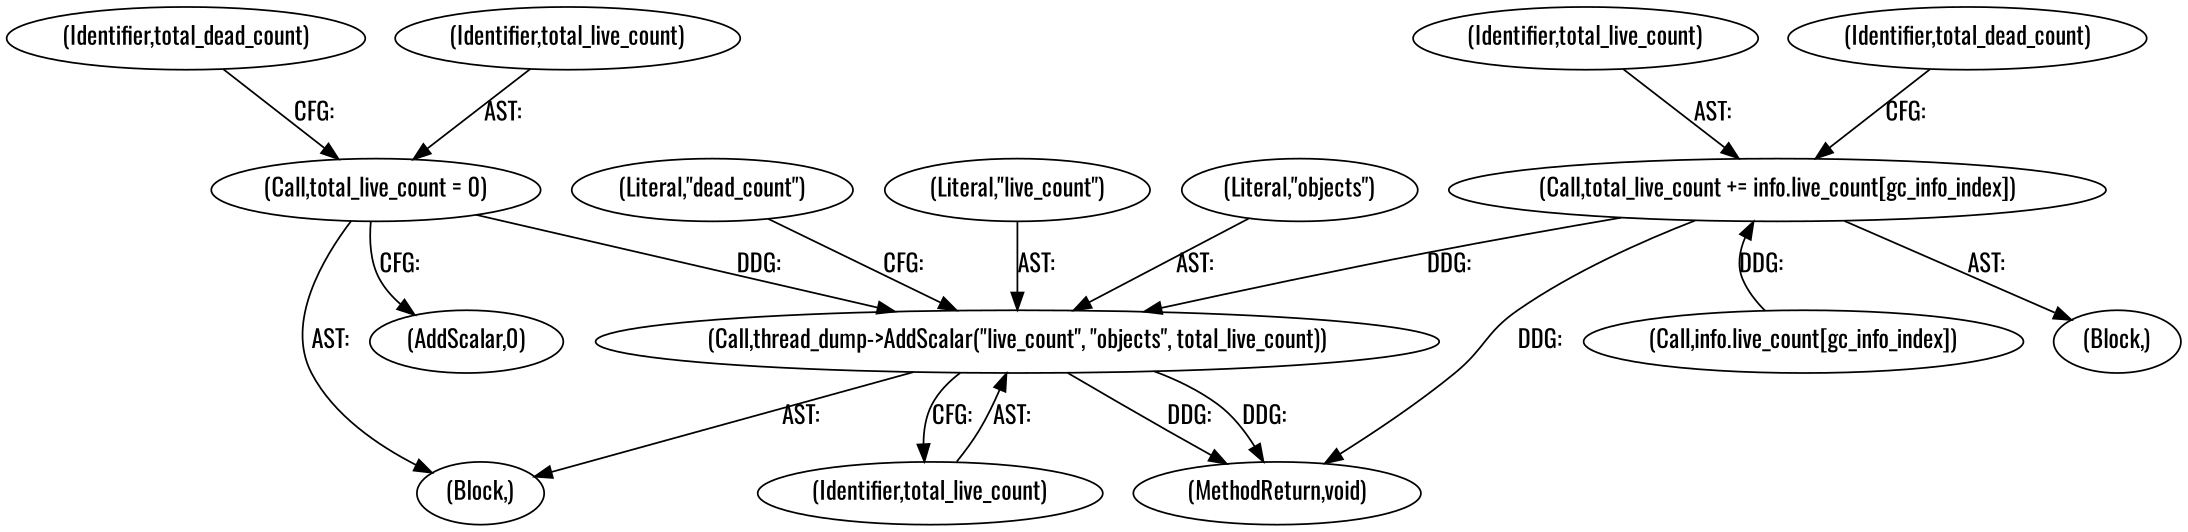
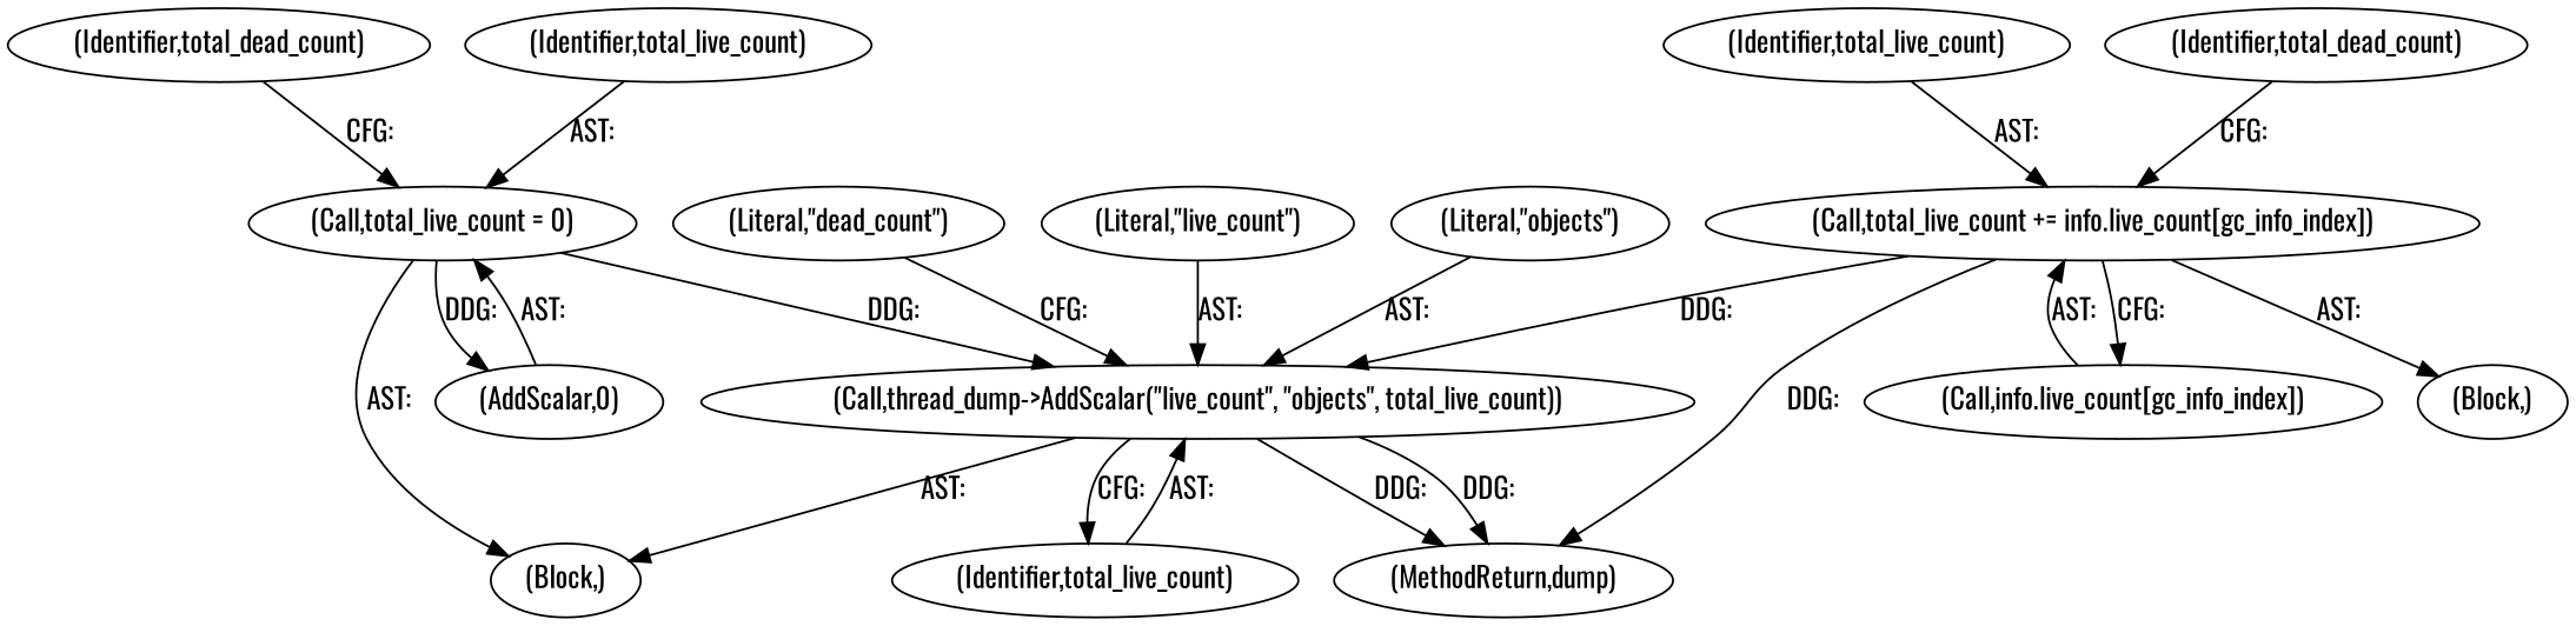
  digraph {
    fontname=Oswald
    node [fontname=Oswald]
    edge [fontname=Oswald]
    n1 [label="(Call,total_live_count += info.live_count[gc_info_index])"]
    n2 [label="(Call,thread_dump->AddScalar(\"live_count\", \"objects\", total_live_count))"]
    n3 [label="(Call,info.live_count[gc_info_index])"]
-   n4 [label="(MethodReturn,void)"]
+   n4 [label="(MethodReturn,dump)"]
    n5 [label="(Block,)"]
    n6 [label="(Block,)"]
    n7 [label="(Identifier,total_live_count)"]
    n8 [label="(Call,total_live_count = 0)"]
    n9 [label="(AddScalar,0)"]
    n10 [label="(Identifier,total_dead_count)"]
    n11 [label="(Identifier,total_live_count)"]
    n12 [label="(Literal,\"dead_count\")"]
    n13 [label="(Identifier,total_live_count)"]
    n14 [label="(Identifier,total_dead_count)"]
    n15 [label="(Literal,\"live_count\")"]
    n16 [label="(Literal,\"objects\")"]
    n1 -> n2 [label="DDG: "]
+   n1 -> n3 [label="CFG: "]
    n1 -> n4 [label="DDG: "]
    n1 -> n5 [label="AST: "]
    n2 -> n4 [label="DDG: "]
    n2 -> n4 [label="DDG: "]
    n2 -> n6 [label="AST: "]
    n2 -> n7 [label="CFG: "]
-   n3 -> n1 [label="DDG: "]
+   n3 -> n1 [label="AST: "]
    n7 -> n2 [label="AST: "]
    n8 -> n2 [label="DDG: "]
    n8 -> n6 [label="AST: "]
-   n8 -> n9 [label="CFG: "]
+   n8 -> n9 [label="DDG: "]
+   n9 -> n8 [label="AST: "]
    n10 -> n8 [label="CFG: "]
    n11 -> n8 [label="AST: "]
    n12 -> n2 [label="CFG: "]
    n13 -> n1 [label="AST: "]
    n14 -> n1 [label="CFG: "]
    n15 -> n2 [label="AST: "]
    n16 -> n2 [label="AST: "]
  }
